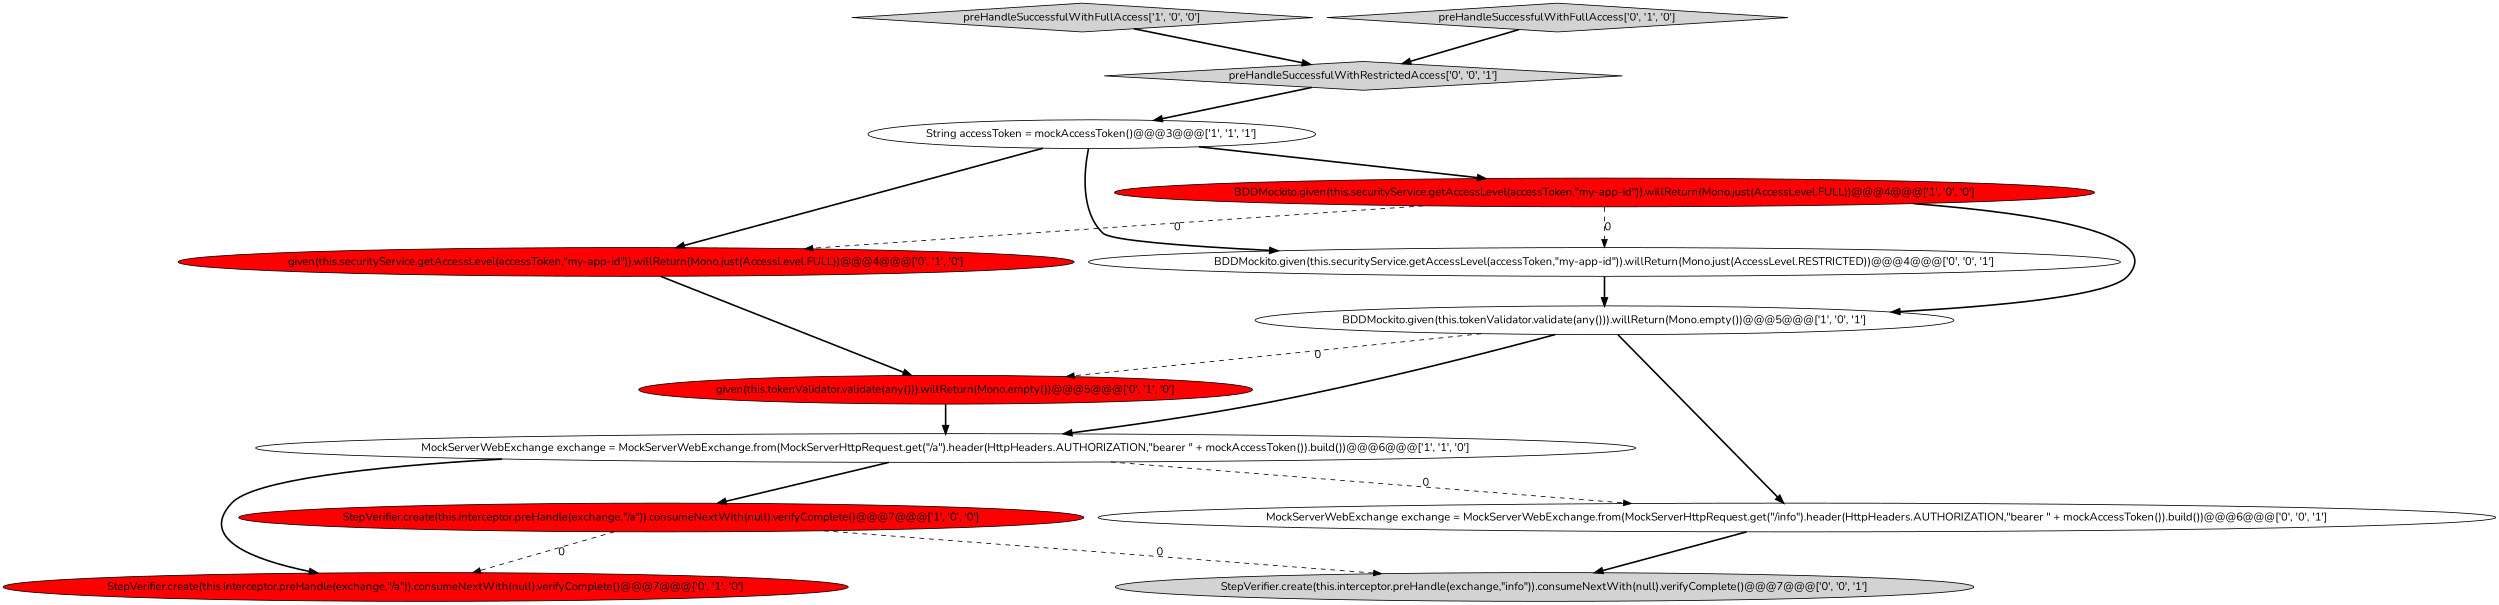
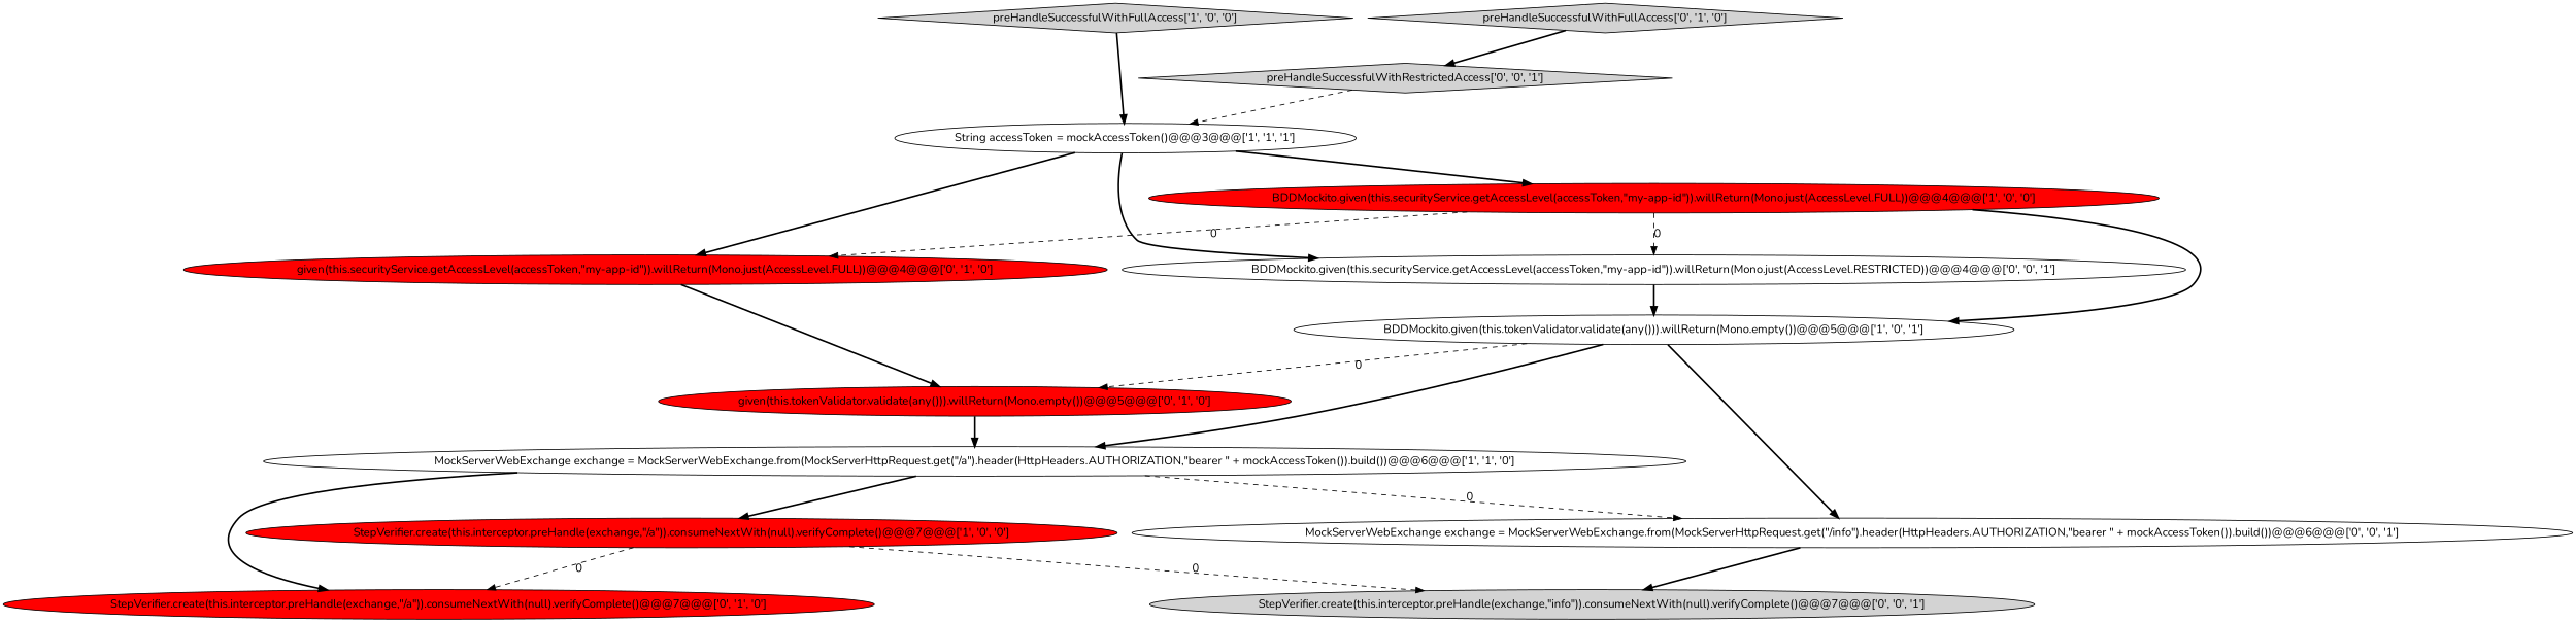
  digraph {
    fontname=Nunito
    node [fillcolor=white fontname=Nunito shape=ellipse style=filled]
    edge [fontname=Nunito style=bold]
    n1 [fillcolor=lightgray label="preHandleSuccessfulWithFullAccess['1', '0', '0']" shape=diamond]
    n2 [label="String accessToken = mockAccessToken()@@@3@@@['1', '1', '1']"]
    n3 [fillcolor=red label="given(this.securityService.getAccessLevel(accessToken,\"my-app-id\")).willReturn(Mono.just(AccessLevel.FULL))@@@4@@@['0', '1', '0']"]
    n4 [label="BDDMockito.given(this.securityService.getAccessLevel(accessToken,\"my-app-id\")).willReturn(Mono.just(AccessLevel.RESTRICTED))@@@4@@@['0', '0', '1']"]
    n5 [fillcolor=red label="BDDMockito.given(this.securityService.getAccessLevel(accessToken,\"my-app-id\")).willReturn(Mono.just(AccessLevel.FULL))@@@4@@@['1', '0', '0']"]
    n6 [fillcolor=red label="given(this.tokenValidator.validate(any())).willReturn(Mono.empty())@@@5@@@['0', '1', '0']"]
    n7 [label="MockServerWebExchange exchange = MockServerWebExchange.from(MockServerHttpRequest.get(\"/a\").header(HttpHeaders.AUTHORIZATION,\"bearer \" + mockAccessToken()).build())@@@6@@@['1', '1', '0']"]
    n8 [label="BDDMockito.given(this.tokenValidator.validate(any())).willReturn(Mono.empty())@@@5@@@['1', '0', '1']"]
    n9 [label="MockServerWebExchange exchange = MockServerWebExchange.from(MockServerHttpRequest.get(\"/info\").header(HttpHeaders.AUTHORIZATION,\"bearer \" + mockAccessToken()).build())@@@6@@@['0', '0', '1']"]
    n10 [fillcolor=lightgray label="StepVerifier.create(this.interceptor.preHandle(exchange,\"info\")).consumeNextWith(null).verifyComplete()@@@7@@@['0', '0', '1']"]
    n11 [fillcolor=red label="StepVerifier.create(this.interceptor.preHandle(exchange,\"/a\")).consumeNextWith(null).verifyComplete()@@@7@@@['0', '1', '0']"]
    n12 [fillcolor=red label="StepVerifier.create(this.interceptor.preHandle(exchange,\"/a\")).consumeNextWith(null).verifyComplete()@@@7@@@['1', '0', '0']"]
    n13 [fillcolor=lightgray label="preHandleSuccessfulWithRestrictedAccess['0', '0', '1']" shape=diamond]
    n14 [fillcolor=lightgray label="preHandleSuccessfulWithFullAccess['0', '1', '0']" shape=diamond]
-   n1 -> n13
+   n1 -> n2
    n2 -> n3
    n2 -> n4
    n2 -> n5
    n3 -> n6
    n4 -> n8
    n5 -> n3 [label=0 style=dashed]
    n5 -> n4 [label=0 style=dashed]
    n5 -> n8
    n6 -> n7
    n7 -> n9 [label=0 style=dashed]
    n7 -> n11
    n7 -> n12
    n8 -> n6 [label=0 style=dashed]
    n8 -> n7
    n8 -> n9
    n9 -> n10
    n12 -> n10 [label=0 style=dashed]
    n12 -> n11 [label=0 style=dashed]
-   n13 -> n2
+   n13 -> n2 [style=dashed]
    n14 -> n13
  }
